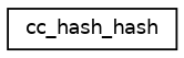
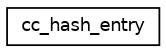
  digraph {
    rankdir=TB
-   n1 [color=black fillcolor=white fontname=Helvetica fontsize=10 height=0.2 label=cc_hash_hash shape=record style=filled width=0.4]
+   n1 [color=black fillcolor=white fontname=Helvetica fontsize=10 height=0.2 label=cc_hash_entry shape=record style=filled width=0.4]
  }
